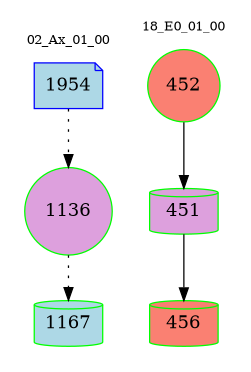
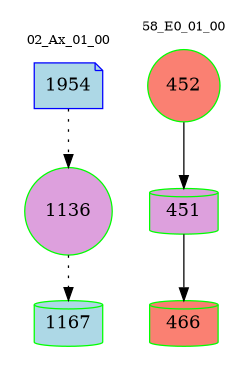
  digraph {
    node [color=green fillcolor=lightblue shape=cylinder style=filled]
    edge [color=black style=dotted]
    n1 [color=blue label=1954 shape=note]
    n2 [fillcolor=plum label=1136 shape=circle]
    n3 [label=1167]
    n4 [fillcolor=salmon label=452 shape=circle]
    n5 [fillcolor=plum label=451]
-   n6 [fillcolor=salmon label=456]
+   n6 [fillcolor=salmon label=466]
    subgraph cluster_1 {
      color=white
      fontsize=10
      label="02_Ax_01_00"
      n1
      n2
      n3
    }
    subgraph cluster_2 {
      color=white
      fontsize=10
-     label="18_E0_01_00"
+     label="58_E0_01_00"
      n4
      n5
      n6
    }
    n1 -> n2
    n2 -> n3
    n4 -> n5 [style=solid]
    n5 -> n6 [style=solid]
  }
